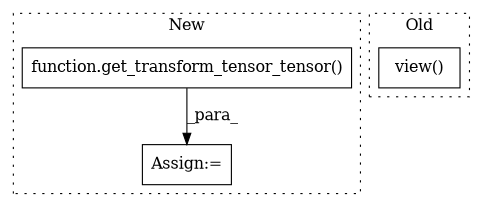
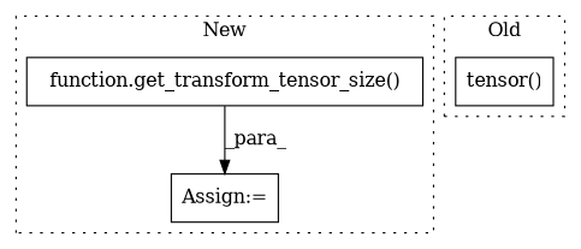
  digraph {
    node [a=75 shape=box]
-   n1 [l="26,1" label="function.get_transform_tensor_tensor()" s="24928,24960"]
+   n1 [l="26,1" label="function.get_transform_tensor_size()" s="24928,24960"]
    n2 [a=68 l=3 label="Assign:=" s=24925]
-   n3 [l="17,1" label="view()" s="25156,25185"]
+   n3 [l="17,1" label="tensor()" s="25156,25185"]
    subgraph cluster_1 {
      label=New
      style=dotted
      n1
      n2
    }
    subgraph cluster_2 {
      label=Old
      style=dotted
      n3
    }
    n1 -> n2 [label=_para_]
  }
